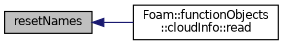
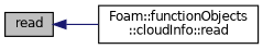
  digraph {
    rankdir=LR
    node [color=black fontname=Helvetica fontsize=10 shape=record]
-   n1 [fillcolor=grey75 fontcolor=black height=0.2 label=resetNames style=filled width=0.4]
+   n1 [fillcolor=grey75 fontcolor=black height=0.2 label=read style=filled width=0.4]
    n2 [height=0.2 label="Foam::functionObjects\l::cloudInfo::read" width=0.4]
    n1 -> n2 [color=midnightblue dir=back fontname=Helvetica fontsize=10 labelfontname=Helvetica labelfontsize=10 style=solid]
  }
